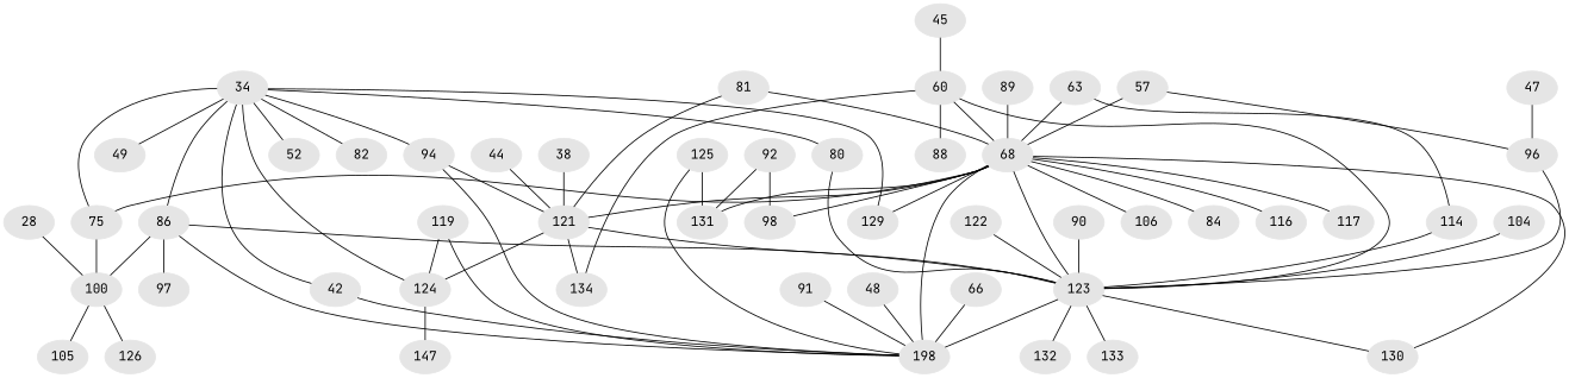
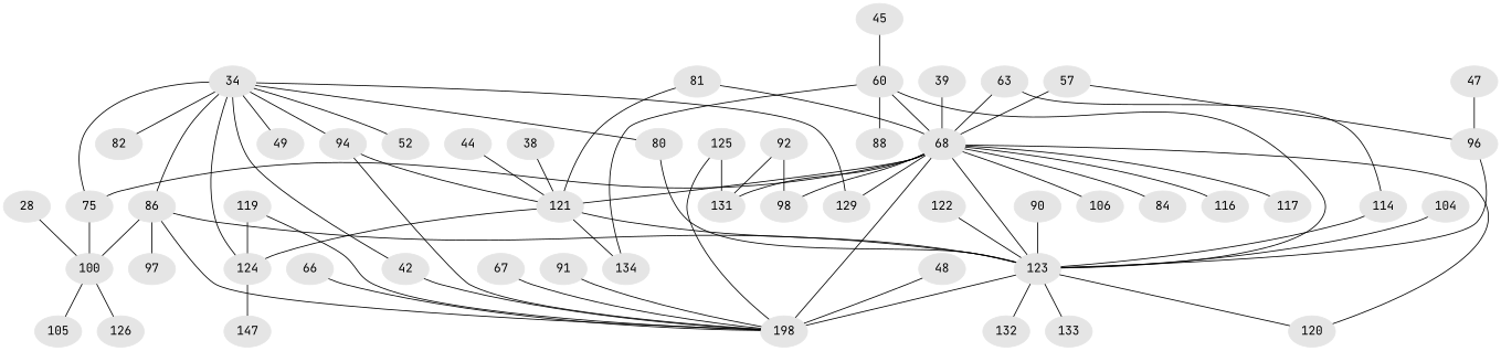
  graph {
    fontname="JetBrains Mono"
    node [color=gray90 fontname="JetBrains Mono" style=filled]
    edge [fontname="JetBrains Mono"]
    68 [super="+21+10+12"]
    75 [super="+15+71"]
    106 [super="+26"]
    129 [super="+33+100"]
    121 [super="+19+40"]
    n6 [label=198 super="+79+83+87+120+23+70"]
    98 [super="+24+29"]
    123 [super="+77+85+102+112"]
    84
    116 [super="+93"]
    117
-   130 [super="+53+115"]
+   130 [super="+53+115" label=120]
    131 [super="+74+113"]
    n14 [label=100 super="+59"]
    28
    105
    126 [super="+111"]
    34 [super="+8"]
    49
    52
    80
    82
    86 [super="+13"]
    94 [super="+73"]
    124 [super="+118"]
    42
    97
    n28 [label=147]
    134 [super="+46"]
    38
-   39 [label=89]
+   39
    44 [super="+41"]
    60 [super="+17+31+35"]
    88 [super="+50"]
    45
    47
    96
    48
    57 [super="+30+18"]
    132
    133 [super="+95"]
    63 [super="+61"]
    114 [super="+78+108"]
    66
+   67
    81
    90
    91
    92
    104
    119
    122
    125 [super="+109"]
    68 -- 75 [weight=3]
    68 -- 106
    68 -- 129
    68 -- 121 [weight=2]
    68 -- n6 [weight=3]
    68 -- 98 [weight=2]
    68 -- 123
    68 -- 84
    68 -- 116
    68 -- 117
    68 -- 130
    68 -- 131 [weight=2]
    75 -- n14 [weight=2]
    121 -- 123
    121 -- 124
    121 -- 134
    123 -- n6 [weight=4]
    123 -- 130
    123 -- 132
    123 -- 133
    n14 -- 105
    n14 -- 126
    28 -- n14
    34 -- 75
    34 -- 129
    34 -- 49
    34 -- 52
    34 -- 80
    34 -- 82
    34 -- 86 [weight=2]
    34 -- 94
    34 -- 124
    34 -- 42
    80 -- 123
    86 -- n6
    86 -- 123
    86 -- n14 [weight=2]
    86 -- 97
    94 -- 121
    94 -- n6
    124 -- n28
    42 -- n6
    38 -- 121
    39 -- 68
    44 -- 121
    60 -- 68
    60 -- 123 [weight=2]
    60 -- 134
    60 -- 88
    45 -- 60
    47 -- 96
    96 -- 123
    48 -- n6
    57 -- 68 [weight=2]
    57 -- 96
    63 -- 68
    63 -- 114
    114 -- 123 [weight=4]
    66 -- n6
+   67 -- n6
    81 -- 68
    81 -- 121
    90 -- 123
    91 -- n6
    92 -- 98
    92 -- 131
    104 -- 123
    119 -- n6
    119 -- 124
    122 -- 123
    125 -- n6
    125 -- 131
  }
